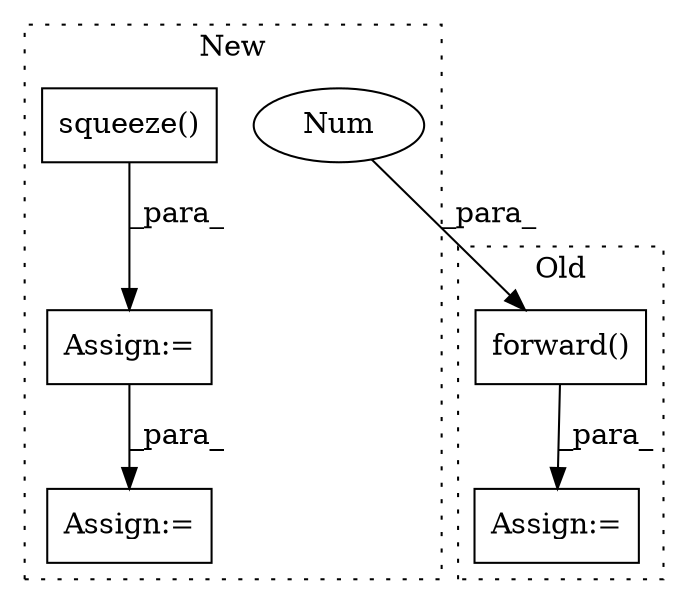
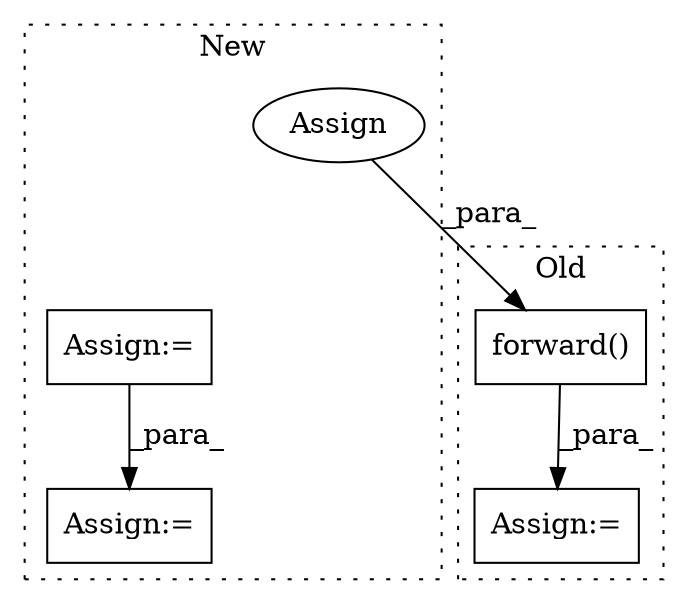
  digraph {
    node [a=68 l=3 shape=box]
    n1 [a=75 l="23,1" label="forward()" s="2694,2733"]
    n2 [label="Assign:=" s=2681]
-   n3 [a=75 l="33,1" label="squeeze()" s="2582,2616"]
    n4 [label="Assign:=" s=2751]
-   n5 [a=76 l=1 label=Num s=2615 shape=ellipse]
+   n5 [a=76 l=1 label=Assign s=2615 shape=ellipse]
    n6 [label="Assign:=" s=2579]
    subgraph cluster_1 {
      label=Old
      style=dotted
      n1
      n2
    }
    subgraph cluster_2 {
      label=New
      style=dotted
-     n3
      n4
      n5
      n6
    }
    n1 -> n2 [label=_para_]
-   n3 -> n6 [label=_para_]
    n5 -> n1 [label=_para_]
    n6 -> n4 [label=_para_]
  }
